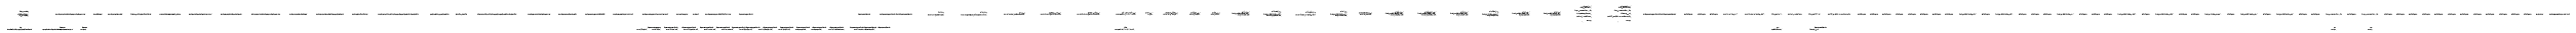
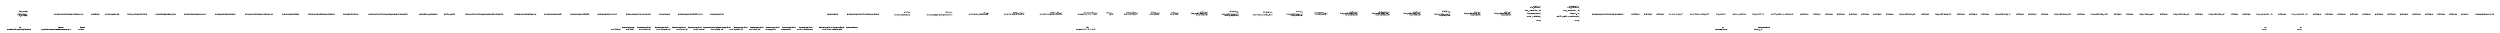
  digraph {
    fontname="DejaVu Serif"
    node [cluster="lambda expression" fontname="DejaVu Serif" file="MainModule.cs"]
    edge [color=darkseagreen4 fontname="DejaVu Serif" style=dashed]
    n1 [cluster="Nancy.Security.Csrf.WithCsrfToken(Nancy.Response, Nancy.NancyContext, string)" color=green community=0 label="var token = new CsrfToken\r\n                             {\r\n                                 CreatedDate = DateTime.Now,\r\n                                 Salt = salt ?? string.Empty\r\n                             }" prediction=0 span="9-13" file=""]
    n2 [cluster="Nancy.Security.Csrf.WithCsrfToken(Nancy.Response, Nancy.NancyContext, string)" color=green community=0 label="token.CreateHmac(CsrfStartup.CryptographyConfiguration.HmacProvider)" prediction=0 span="15-15" file=""]
    n3 [cluster="Nancy.Security.Csrf.WithCsrfToken(Nancy.Response, Nancy.NancyContext, string)" label="Entry Nancy.Security.Csrf.WithCsrfToken(Nancy.Response, Nancy.NancyContext, string)" span="7-7" file=""]
    n4 [cluster="Nancy.Security.Csrf.WithCsrfToken(Nancy.Response, Nancy.NancyContext, string)" color=green community=0 label="response.AddCookie(new NancyCookie(CsrfToken.DEFAULT_CSRF_KEY, tokenString, true))" prediction=4 span="19-19" file=""]
    n5 [cluster="Nancy.Security.Csrf.WithCsrfToken(Nancy.Response, Nancy.NancyContext, string)" color=green community=0 label="return response;" prediction=4 span="22-22" file=""]
    n6 [cluster="Nancy.Security.Csrf.WithCsrfToken(Nancy.Response, Nancy.NancyContext, string)" color=green community=0 label="token.CreateRandomBytes()" prediction=1 span="14-14" file=""]
    n7 [cluster="Nancy.Security.CsrfToken.CsrfToken()" label="Entry Nancy.Security.CsrfToken.CsrfToken()" span="9-9" file=""]
    n8 [cluster="Nancy.Security.Csrf.WithCsrfToken(Nancy.Response, Nancy.NancyContext, string)" color=green community=0 label="var tokenString = CsrfStartup.ObjectSerializer.Serialize(token)" prediction=3 span="17-17" file=""]
    n9 [cluster="Nancy.Security.Csrf.WithCsrfToken(Nancy.Response, Nancy.NancyContext, string)" color=green community=0 label="context.Items[CsrfToken.DEFAULT_CSRF_KEY] = tokenString" prediction=5 span="20-20" file=""]
    n10 [cluster="Nancy.Cookies.NancyCookie.NancyCookie(string, string, bool)" label="Entry Nancy.Cookies.NancyCookie.NancyCookie(string, string, bool)" span="15-15" file=""]
    n11 [cluster="Nancy.Response.AddCookie(Nancy.Cookies.INancyCookie)" label="Entry Nancy.Response.AddCookie(Nancy.Cookies.INancyCookie)" span="67-67" file=""]
    n12 [cluster="Nancy.Security.Csrf.WithCsrfToken(Nancy.Response, Nancy.NancyContext, string)" label="Exit Nancy.Security.Csrf.WithCsrfToken(Nancy.Response, Nancy.NancyContext, string)" span="7-7" file=""]
    n13 [cluster="Nancy.Security.CsrfToken.CreateRandomBytes()" label="Entry Nancy.Security.CsrfToken.CreateRandomBytes()" span="41-41" file=""]
    n14 [cluster="Nancy.Security.CsrfToken.CreateHmac(Nancy.Cryptography.IHmacProvider)" label="Entry Nancy.Security.CsrfToken.CreateHmac(Nancy.Cryptography.IHmacProvider)" span="32-32" file=""]
    n15 [cluster="Nancy.IObjectSerializer.Serialize(object)" label="Entry Nancy.IObjectSerializer.Serialize(object)" span="12-12" file=""]
    n16 [cluster="Nancy.Security.CsrfStartup.CsrfStartup(Nancy.Cryptography.CryptographyConfiguration, Nancy.IObjectSerializer)" file="CsrfStartup.cs" label="Entry Nancy.Security.CsrfStartup.CsrfStartup(Nancy.Cryptography.CryptographyConfiguration, Nancy.IObjectSerializer)" span="13-13"]
    n17 [cluster="Nancy.Security.CsrfStartup.CsrfStartup(Nancy.Cryptography.CryptographyConfiguration, Nancy.IObjectSerializer)" color=green community=0 file="CsrfStartup.cs" label="CryptographyConfiguration = cryptographyConfiguration" prediction=7 span="15-15"]
    n18 [cluster="Nancy.Security.CsrfStartup.CsrfStartup(Nancy.Cryptography.CryptographyConfiguration, Nancy.IObjectSerializer)" color=green community=0 file="CsrfStartup.cs" label="ObjectSerializer = objectSerializer" prediction=8 span="16-16"]
    n19 [cluster="Nancy.Security.CsrfStartup.CsrfStartup(Nancy.Cryptography.CryptographyConfiguration, Nancy.IObjectSerializer)" file="CsrfStartup.cs" label="Exit Nancy.Security.CsrfStartup.CsrfStartup(Nancy.Cryptography.CryptographyConfiguration, Nancy.IObjectSerializer)" span="13-13"]
    n20 [cluster="Nancy.Response.WithCsrfToken(Nancy.NancyContext, string)" label="Entry Nancy.Response.WithCsrfToken(Nancy.NancyContext, string)" span="7-7"]
    n21 [cluster="Nancy.Routing.IRouteCacheProvider.GetCache()" label="Entry Nancy.Routing.IRouteCacheProvider.GetCache()" span="11-11"]
    n22 [cluster="Nancy.Demo.Hosting.Aspnet.Models.RatPack.RatPack()" label="Entry Nancy.Demo.Hosting.Aspnet.Models.RatPack.RatPack()" span="2-2"]
    n23 [cluster="Nancy.IResponseFormatter.AsXml<TModel>(TModel)" label="Entry Nancy.IResponseFormatter.AsXml<TModel>(TModel)" span="41-41"]
    n24 [cluster="Nancy.Demo.Hosting.Aspnet.Models.SomeViewModel.SomeViewModel()" label="Entry Nancy.Demo.Hosting.Aspnet.Models.SomeViewModel.SomeViewModel()" span="2-2"]
    n25 [cluster="string.IsNullOrEmpty(string)" label="Entry string.IsNullOrEmpty(string)" span="0-0"]
-   n26 [cluster="Unk.Format" label="Entry Unk.Format"]
    n27 [cluster="Nancy.Demo.Hosting.Aspnet.Models.Payload.Payload(int, bool, string)" label="Entry Nancy.Demo.Hosting.Aspnet.Models.Payload.Payload(int, bool, string)" span="16-16"]
    n28 [cluster="Nancy.Demo.Hosting.Aspnet.MainModule.MainModule(Nancy.Routing.IRouteCacheProvider)" label="Entry Nancy.Demo.Hosting.Aspnet.MainModule.MainModule(Nancy.Routing.IRouteCacheProvider)" span="9-9"]
    n29 [label="return View[''routes.cshtml'', routeCacheProvider.GetCache()];" span="12-12"]
    n30 [cluster="Nancy.Demo.Hosting.Aspnet.MainModule.MainModule(Nancy.Routing.IRouteCacheProvider)" color=green community=1 label="Get[''/csrf''] = x =>\r\n                {\r\n                    return View[''csrf''].WithCsrfToken(this.Context);\r\n                }" prediction=9 span="131-134"]
    n31 [cluster="Nancy.Demo.Hosting.Aspnet.MainModule.MainModule(Nancy.Routing.IRouteCacheProvider)" label="Get[''/error''] = x =>\r\n                {\r\n                    throw new NotSupportedException(''This is an exception thrown in a route.'');\r\n                }" span="126-129"]
    n32 [cluster="Nancy.Demo.Hosting.Aspnet.MainModule.MainModule(Nancy.Routing.IRouteCacheProvider)" label="Get[''/''] = x =>{\r\n                return View[''routes.cshtml'', routeCacheProvider.GetCache()];\r\n            }" span="11-13"]
    n33 [cluster="Nancy.Demo.Hosting.Aspnet.MainModule.MainModule(Nancy.Routing.IRouteCacheProvider)" label="Get[''/filtered'', r => true] = x => {\r\n                return ''This is a route with a filter that always returns true.'';\r\n            }" span="15-17"]
    n34 [cluster="Nancy.Demo.Hosting.Aspnet.MainModule.MainModule(Nancy.Routing.IRouteCacheProvider)" label="Get[''/filtered'', r => false] = x => {\r\n                return ''This is also a route, but filtered out so should never be hit.'';\r\n            }" span="19-21"]
    n35 [cluster="Nancy.Demo.Hosting.Aspnet.MainModule.MainModule(Nancy.Routing.IRouteCacheProvider)" label="Get[@''/(?<foo>\d{2,4})/{bar}''] = x => {\r\n                return string.Format(''foo: {0}<br/>bar: {1}'', x.foo, x.bar);\r\n            }" span="23-25"]
    n36 [label="return string.Format(''foo: {0}<br/>bar: {1}'', x.foo, x.bar);" span="24-24"]
    n37 [cluster="Nancy.Demo.Hosting.Aspnet.MainModule.MainModule(Nancy.Routing.IRouteCacheProvider)" label="Get[''/test''] = x => {\r\n                return ''Test'';\r\n            }" span="27-29"]
    n38 [cluster="Nancy.Demo.Hosting.Aspnet.MainModule.MainModule(Nancy.Routing.IRouteCacheProvider)" label="Get[''/dotliquid''] = parameters => {\r\n                return View[''dot'', new { name = ''dot'' }];\r\n            }" span="31-33"]
    n39 [cluster="Nancy.Demo.Hosting.Aspnet.MainModule.MainModule(Nancy.Routing.IRouteCacheProvider)" label="Get[''/javascript''] = x => {\r\n                return View[''javascript.html''];\r\n            }" span="35-37"]
    n40 [cluster="Nancy.Demo.Hosting.Aspnet.MainModule.MainModule(Nancy.Routing.IRouteCacheProvider)" label="Get[''/static''] = x => {\r\n                return View[''static.htm''];\r\n            }" span="39-41"]
    n41 [cluster="Nancy.Demo.Hosting.Aspnet.MainModule.MainModule(Nancy.Routing.IRouteCacheProvider)" label="Get[''/razor''] = x => {\r\n                var model = new RatPack { FirstName = ''Frank'' };\r\n                return View[''razor.cshtml'', model];\r\n            }" span="43-46"]
    n42 [cluster="Nancy.Demo.Hosting.Aspnet.MainModule.MainModule(Nancy.Routing.IRouteCacheProvider)" label="Get[''/razor-simple''] = x =>\r\n            {\r\n                var model = new RatPack { FirstName = ''Frank'' };\r\n                return View[''razor-simple.cshtml'', model];\r\n            }" span="48-52"]
    n43 [cluster="Nancy.Demo.Hosting.Aspnet.MainModule.MainModule(Nancy.Routing.IRouteCacheProvider)" label="Get[''/razor-dynamic''] = x =>\r\n            {\r\n                return View[''razor.cshtml'', new { FirstName = ''Frank'' }];\r\n            }" span="54-57"]
    n44 [cluster="Nancy.Demo.Hosting.Aspnet.MainModule.MainModule(Nancy.Routing.IRouteCacheProvider)" label="Get[''/ssve''] = x =>\r\n            {\r\n                var model = new RatPack { FirstName = ''You'' };\r\n                return View[''ssve.sshtml'', model];\r\n            }" span="59-63"]
    n45 [cluster="Nancy.Demo.Hosting.Aspnet.MainModule.MainModule(Nancy.Routing.IRouteCacheProvider)" label="Get[''/viewmodelconvention''] = x => {\r\n                return View[new SomeViewModel()];\r\n            }" span="65-67"]
    n46 [cluster="Nancy.Demo.Hosting.Aspnet.MainModule.MainModule(Nancy.Routing.IRouteCacheProvider)" label="Get[''/ndjango''] = x => {\r\n                var model = new RatPack { FirstName = ''Michael'' };\r\n                return View[''ndjango.django'', model];\r\n            }" span="69-72"]
    n47 [cluster="Nancy.Demo.Hosting.Aspnet.MainModule.MainModule(Nancy.Routing.IRouteCacheProvider)" label="Get[''/ndjango-extends''] = x => {\r\n                var model = new RatPack { FirstName = ''Michael'' };\r\n                return View[''with-master.django'', model];\r\n            }" span="74-77"]
    n48 [cluster="Nancy.Demo.Hosting.Aspnet.MainModule.MainModule(Nancy.Routing.IRouteCacheProvider)" label="Get[''/spark''] = x => {\r\n                var model = new RatPack { FirstName = ''Bright'' };\r\n                return View[''spark.spark'', model];\r\n            }" span="79-82"]
    n49 [cluster="Nancy.Demo.Hosting.Aspnet.MainModule.MainModule(Nancy.Routing.IRouteCacheProvider)" label="Get[''/spark-anon''] = x =>\r\n            {\r\n                var model = new { FirstName = ''Anonymous'' };\r\n                return View[''anon.spark'', model];\r\n            }" span="84-88"]
    n50 [cluster="Nancy.Demo.Hosting.Aspnet.MainModule.MainModule(Nancy.Routing.IRouteCacheProvider)" label="Get[''/json''] = x => {\r\n                var model = new RatPack { FirstName = ''Andy'' };\r\n                return Response.AsJson(model);\r\n            }" span="90-93"]
    n51 [cluster="Nancy.Demo.Hosting.Aspnet.MainModule.MainModule(Nancy.Routing.IRouteCacheProvider)" label="Get[''/xml''] = x => {\r\n                var model = new RatPack { FirstName = ''Andy'' };\r\n                return Response.AsXml(model);\r\n            }" span="95-98"]
    n52 [cluster="Nancy.Demo.Hosting.Aspnet.MainModule.MainModule(Nancy.Routing.IRouteCacheProvider)" label="Get[''/session''] = x => {\r\n                var value = Session[''moo''] ?? '''';\r\n\r\n                var output = ''Current session value is: '' + value;\r\n\r\n                if (String.IsNullOrEmpty(value.ToString()))\r\n                {\r\n                    Session[''moo''] = ''I've created a session!'';\r\n                }\r\n\r\n                return output;\r\n            }" span="100-111"]
    n53 [cluster="Nancy.Demo.Hosting.Aspnet.MainModule.MainModule(Nancy.Routing.IRouteCacheProvider)" label="Get[''/sessionObject''] = x => {\r\n                var value = Session[''baa''] ?? ''null'';\r\n\r\n                var output = ''Current session value is: '' + value;\r\n\r\n                if (value.ToString() == ''null'')\r\n                {\r\n                    Session[''baa''] = new Payload(27, true, ''some random string value'');\r\n                }\r\n\r\n                return output;\r\n            }" span="113-124"]
    n54 [cluster="Nancy.Demo.Hosting.Aspnet.MainModule.MainModule(Nancy.Routing.IRouteCacheProvider)" label="Exit Nancy.Demo.Hosting.Aspnet.MainModule.MainModule(Nancy.Routing.IRouteCacheProvider)" span="9-9"]
    n55 [label="Entry lambda expression" span="95-98"]
    n56 [color=green community=0 label="return View[''csrf''].WithCsrfToken(this.Context);" prediction=10 span="133-133"]
    n57 [label="Entry lambda expression" span="131-134"]
    n58 [label="Exit lambda expression" span="131-134"]
    n59 [label="return View[''dot'', new { name = ''dot'' }];" span="32-32"]
    n60 [label="return View[''javascript.html''];" span="36-36"]
    n61 [label="return View[''static.htm''];" span="40-40"]
    n62 [label="return View[''razor.cshtml'', model];" span="45-45"]
    n63 [label="return View[''razor-simple.cshtml'', model];" span="51-51"]
    n64 [label="return View[''razor.cshtml'', new { FirstName = ''Frank'' }];" span="56-56"]
    n65 [label="return View[''ssve.sshtml'', model];" span="62-62"]
    n66 [label="return View[new SomeViewModel()];" span="66-66"]
    n67 [label="return View[''ndjango.django'', model];" span="71-71"]
    n68 [label="return View[''with-master.django'', model];" span="76-76"]
    n69 [label="return View[''spark.spark'', model];" span="81-81"]
    n70 [label="return Response.AsJson(model);" span="92-92"]
    n71 [label="return Response.AsXml(model);" span="97-97"]
    n72 [label="var value = Session[''moo''] ?? ''''" span="101-101"]
-   n73 [label="String.RatPack(value.ToString())" span="105-105"]
+   n73 [label="String.IsNullOrEmpty(value.ToString())" span="105-105"]
    n74 [label="Session[''moo''] = ''I've created a session!''" span="107-107"]
    n75 [label="var value = Session[''baa''] ?? ''null''" span="114-114"]
    n76 [label="value.ToString() == ''null''" span="118-118"]
    n77 [label="Session[''baa''] = new Payload(27, true, ''some random string value'')" span="120-120"]
    n78 [label="Entry lambda expression" span="11-13"]
    n79 [label="Exit lambda expression" span="11-13"]
    n80 [label="Entry lambda expression" span="31-33"]
    n81 [label="Exit lambda expression" span="31-33"]
    n82 [label="Entry lambda expression" span="35-37"]
    n83 [label="Exit lambda expression" span="35-37"]
    n84 [label="Entry lambda expression" span="39-41"]
    n85 [label="Exit lambda expression" span="39-41"]
    n86 [label="var model = new RatPack { FirstName = ''Frank'' }" span="44-44"]
    n87 [label="Exit lambda expression" span="43-46"]
    n88 [label="var model = new RatPack { FirstName = ''Frank'' }" span="50-50"]
    n89 [label="Exit lambda expression" span="48-52"]
    n90 [label="Entry lambda expression" span="54-57"]
    n91 [label="Exit lambda expression" span="54-57"]
    n92 [label="var model = new RatPack { FirstName = ''You'' }" span="61-61"]
    n93 [label="Exit lambda expression" span="59-63"]
    n94 [label="Entry lambda expression" span="65-67"]
    n95 [label="Exit lambda expression" span="65-67"]
    n96 [label="var model = new RatPack { FirstName = ''Michael'' }" span="70-70"]
    n97 [label="Exit lambda expression" span="69-72"]
    n98 [label="var model = new RatPack { FirstName = ''Michael'' }" span="75-75"]
    n99 [label="Exit lambda expression" span="74-77"]
    n100 [label="Exit lambda expression" span="79-82"]
    n101 [label="var model = new { FirstName = ''Anonymous'' }" span="86-86"]
    n102 [label="Exit lambda expression" span="84-88"]
    n103 [label="var model = new RatPack { FirstName = ''Andy'' }" span="91-91"]
    n104 [label="Exit lambda expression" span="90-93"]
    n105 [label="var model = new RatPack { FirstName = ''Andy'' }" span="96-96"]
    n106 [label="Exit lambda expression" span="95-98"]
    n107 [label="Entry lambda expression" span="100-111"]
    n108 [label="var output = ''Current session value is: '' + value" span="103-103"]
    n109 [label="return output;" span="110-110"]
    n110 [label="Entry lambda expression" span="113-124"]
    n111 [label="var output = ''Current session value is: '' + value" span="116-116"]
    n112 [label="return output;" span="123-123"]
    n113 [label="Entry lambda expression" span="23-25"]
    n114 [label="Exit lambda expression" span="23-25"]
    n115 [label="Entry lambda expression" span="43-46"]
    n116 [label="Entry lambda expression" span="48-52"]
    n117 [label="Entry lambda expression" span="59-63"]
    n118 [label="Entry lambda expression" span="69-72"]
    n119 [label="Entry lambda expression" span="74-77"]
    n120 [label="Entry lambda expression" span="79-82"]
    n121 [label="Entry lambda expression" span="84-88"]
    n122 [label="Entry lambda expression" span="90-93"]
    n123 [label="Exit lambda expression" span="100-111"]
    n124 [label="Exit lambda expression" span="113-124"]
    n125 [cluster="object.ToString()" label="Entry object.ToString()" span="0-0"]
    n126 [cluster="Nancy.IResponseFormatter.AsJson<TModel>(TModel)" label="Entry Nancy.IResponseFormatter.AsJson<TModel>(TModel)" span="31-31"]
    n127 [label="Nancy.Demo.Hosting.Aspnet.MainModule" cluster=""]
    n128 [label="Nancy.Routing.IRouteCacheProvider" cluster=""]
    n1 -> n2 [color=green label=token]
    n3 -> n4 [color=green label="Nancy.Response"]
    n3 -> n5 [color=green label="Nancy.Response"]
    n28 -> n29 [label="Nancy.Routing.IRouteCacheProvider"]
    n35 -> n36 [label=dynamic]
    n72 -> n73 [label=output]
    n75 -> n76 [label="Nancy.Routing.IRouteCacheProvider"]
    n108 -> n109 [label=output]
    n111 -> n112 [label=output]
    n127 -> n29 [label="Nancy.Demo.Hosting.Aspnet.MainModule"]
    n127 -> n56 [color=green label="Nancy.Demo.Hosting.Aspnet.MainModule"]
    n127 -> n60 [label="Nancy.Demo.Hosting.Aspnet.Response"]
    n127 -> n61 [label="Nancy.Demo.Hosting.Aspnet.MainModule"]
    n127 -> n62 [label="Nancy.Demo.Hosting.Aspnet.MainModule"]
    n127 -> n63 [label="Nancy.Demo.Hosting.Aspnet.MainModule"]
    n127 -> n65 [label="Nancy.Demo.Hosting.Aspnet.MainModule"]
    n127 -> n66 [label="Nancy.Demo.Hosting.Aspnet.MainModule"]
    n127 -> n67 [label="Nancy.Demo.Hosting.Aspnet.MainModule"]
    n127 -> n68 [label="Nancy.Demo.Hosting.Aspnet.MainModule"]
    n127 -> n69 [label="Nancy.Demo.Hosting.Aspnet.MainModule"]
    n127 -> n70 [label="Nancy.Demo.Hosting.Aspnet.MainModule"]
    n127 -> n71 [color=green label="Nancy.Demo.Hosting.Aspnet.MainModule"]
    n128 -> n29 [label="Nancy.Routing.IRouteCacheProvider"]
  }
